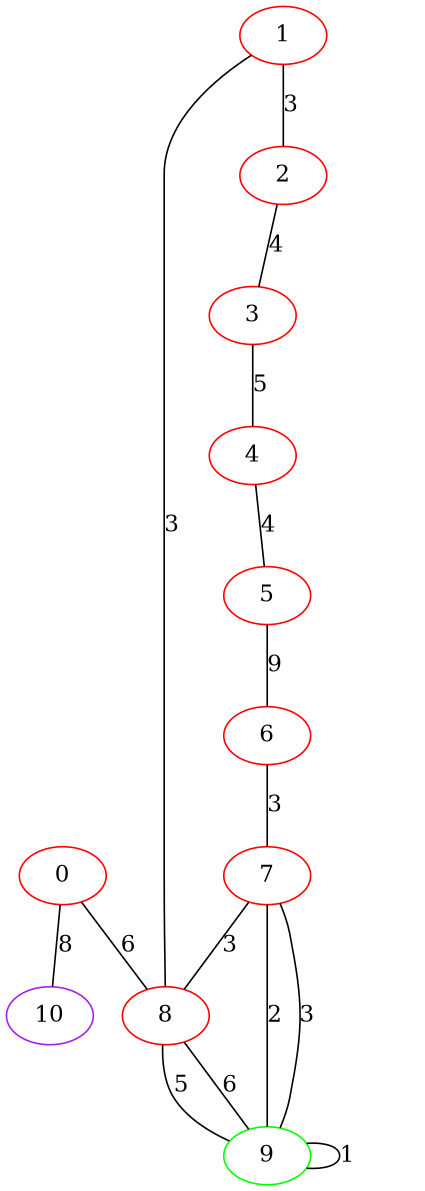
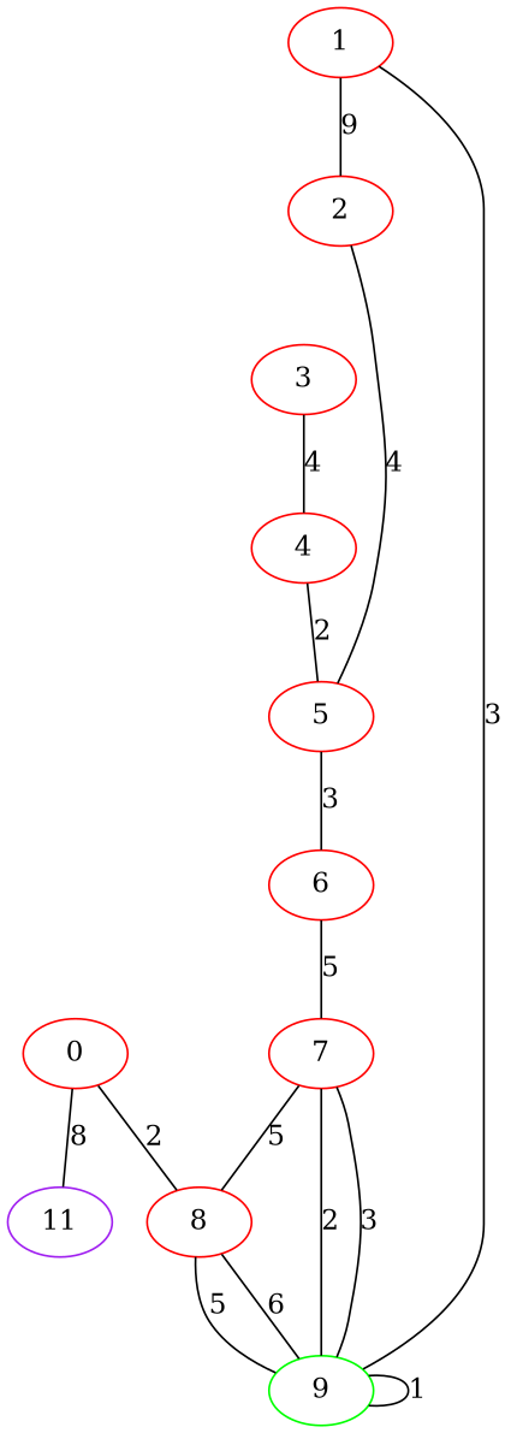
  graph {
    node [color=red weight=1]
    0
    8
-   10 [color=purple weight=4]
+   10 [color=purple weight=4 label=11]
    1
    2
    9 [color=green weight=2]
    3
    4
    5
    6
    7
-   0 -- 8 [label=6]
+   0 -- 8 [label=2]
    0 -- 10 [label=8]
    8 -- 9 [label=5]
    8 -- 9 [label=6]
-   1 -- 8 [label=3]
-   1 -- 2 [label=3]
-   2 -- 3 [label=4]
+   1 -- 9 [label=3]
+   1 -- 2 [label=9]
+   2 -- 5 [label=4]
    9 -- 9 [label=1]
-   3 -- 4 [label=5]
-   4 -- 5 [label=4]
-   5 -- 6 [label=9]
-   6 -- 7 [label=3]
-   7 -- 8 [label=3]
+   3 -- 4 [label=4]
+   4 -- 5 [label=2]
+   5 -- 6 [label=3]
+   6 -- 7 [label=5]
+   7 -- 8 [label=5]
    7 -- 9 [label=2]
    7 -- 9 [label=3]
  }
